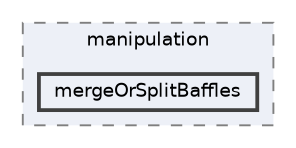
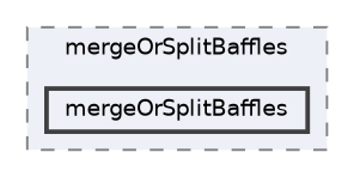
  digraph {
    compound=true
    n1 [color=grey25 fillcolor="#edf0f7" fontname=Helvetica fontsize=10 height=0.2 label=mergeOrSplitBaffles shape=box style="filled,bold" width=0.4]
    subgraph cluster_1 {
      bgcolor="#edf0f7"
      fontname=Helvetica
      fontsize=10
-     label=manipulation
+     label=mergeOrSplitBaffles
      pencolor=grey50
      style="filled,dashed"
      n1
    }
  }
